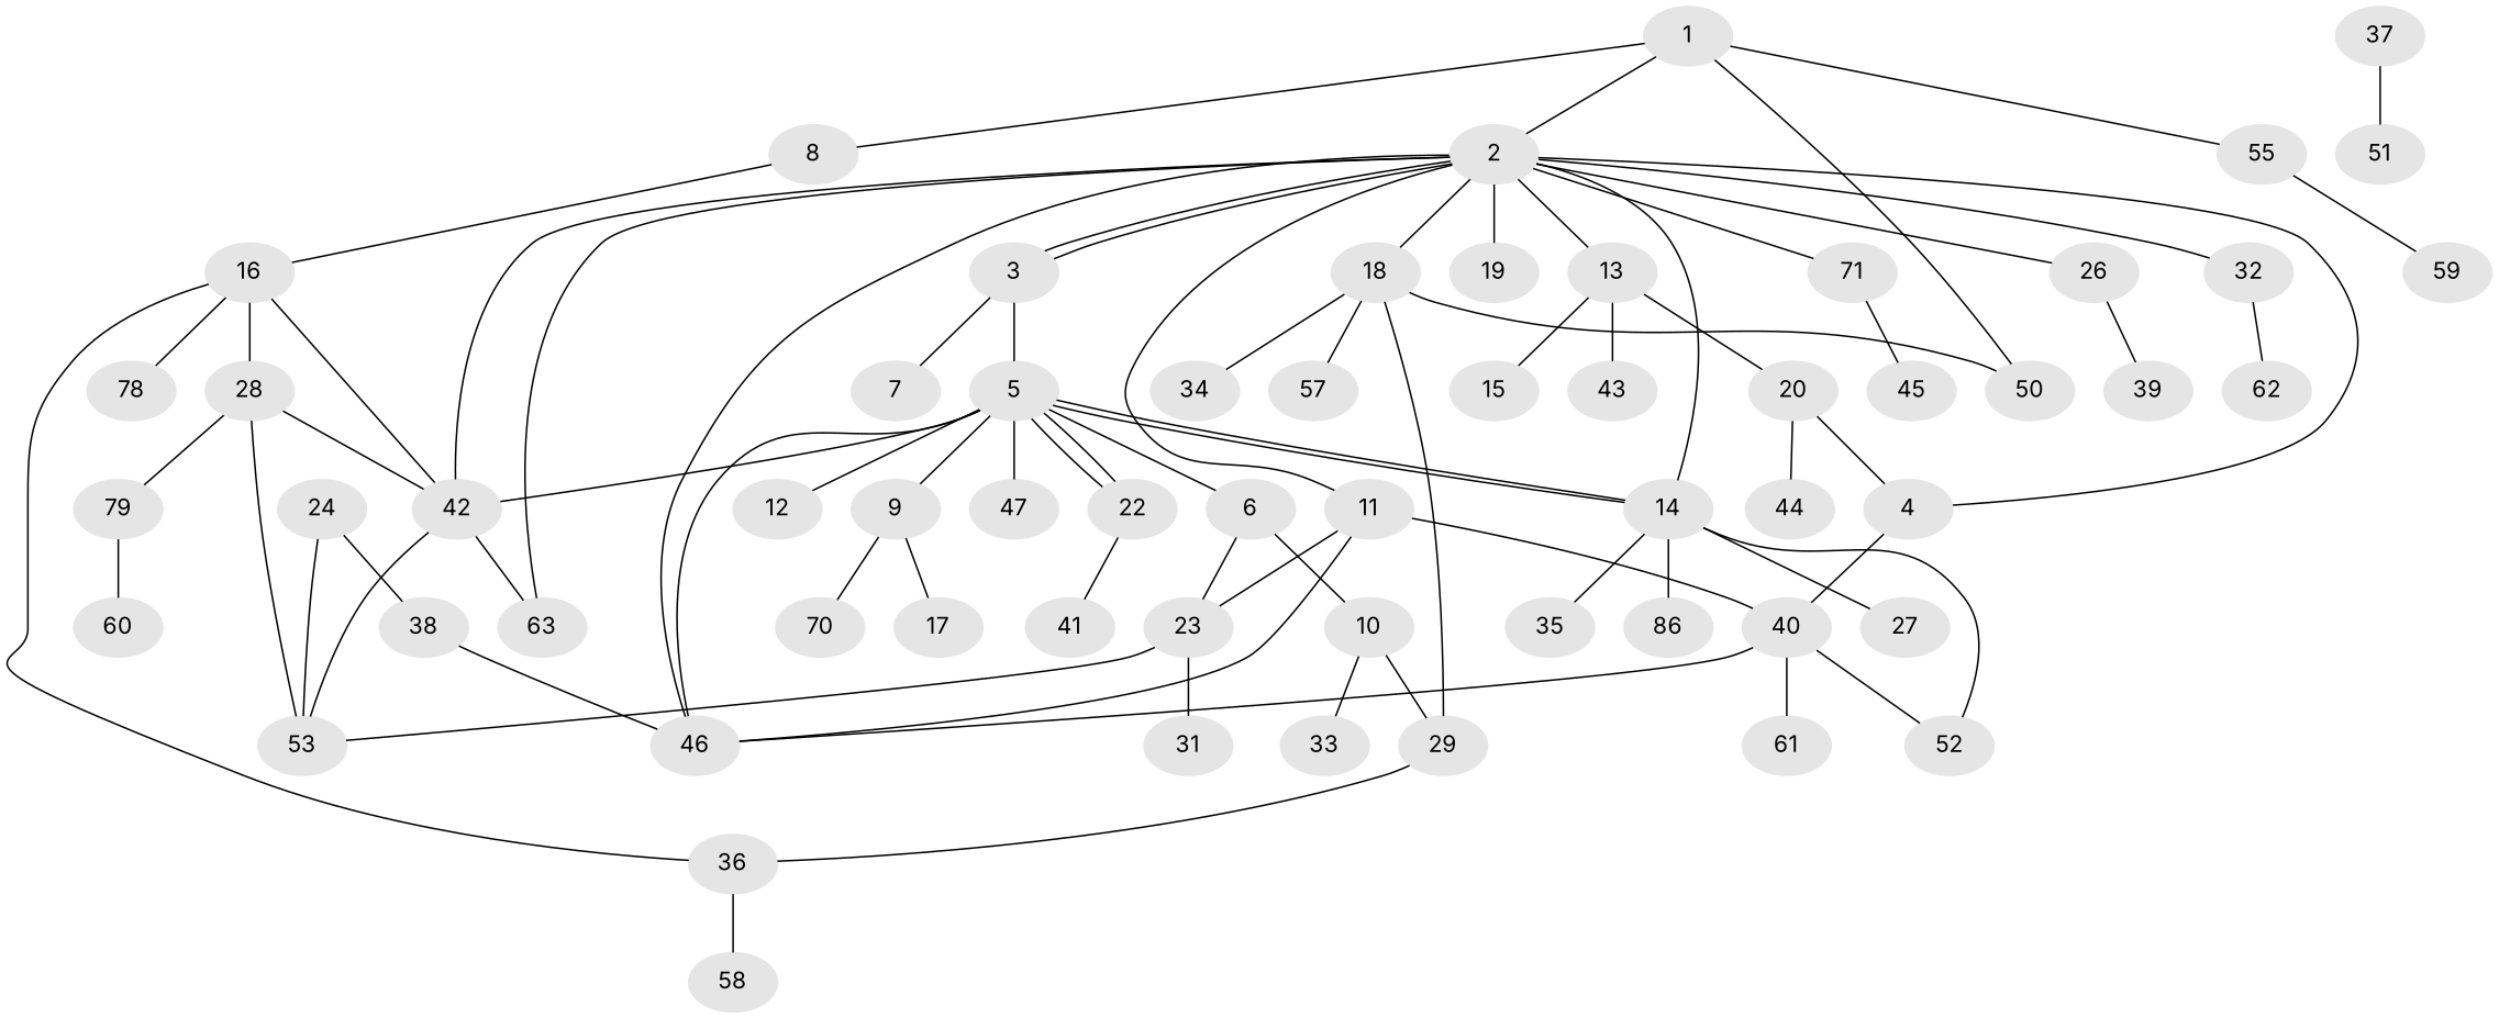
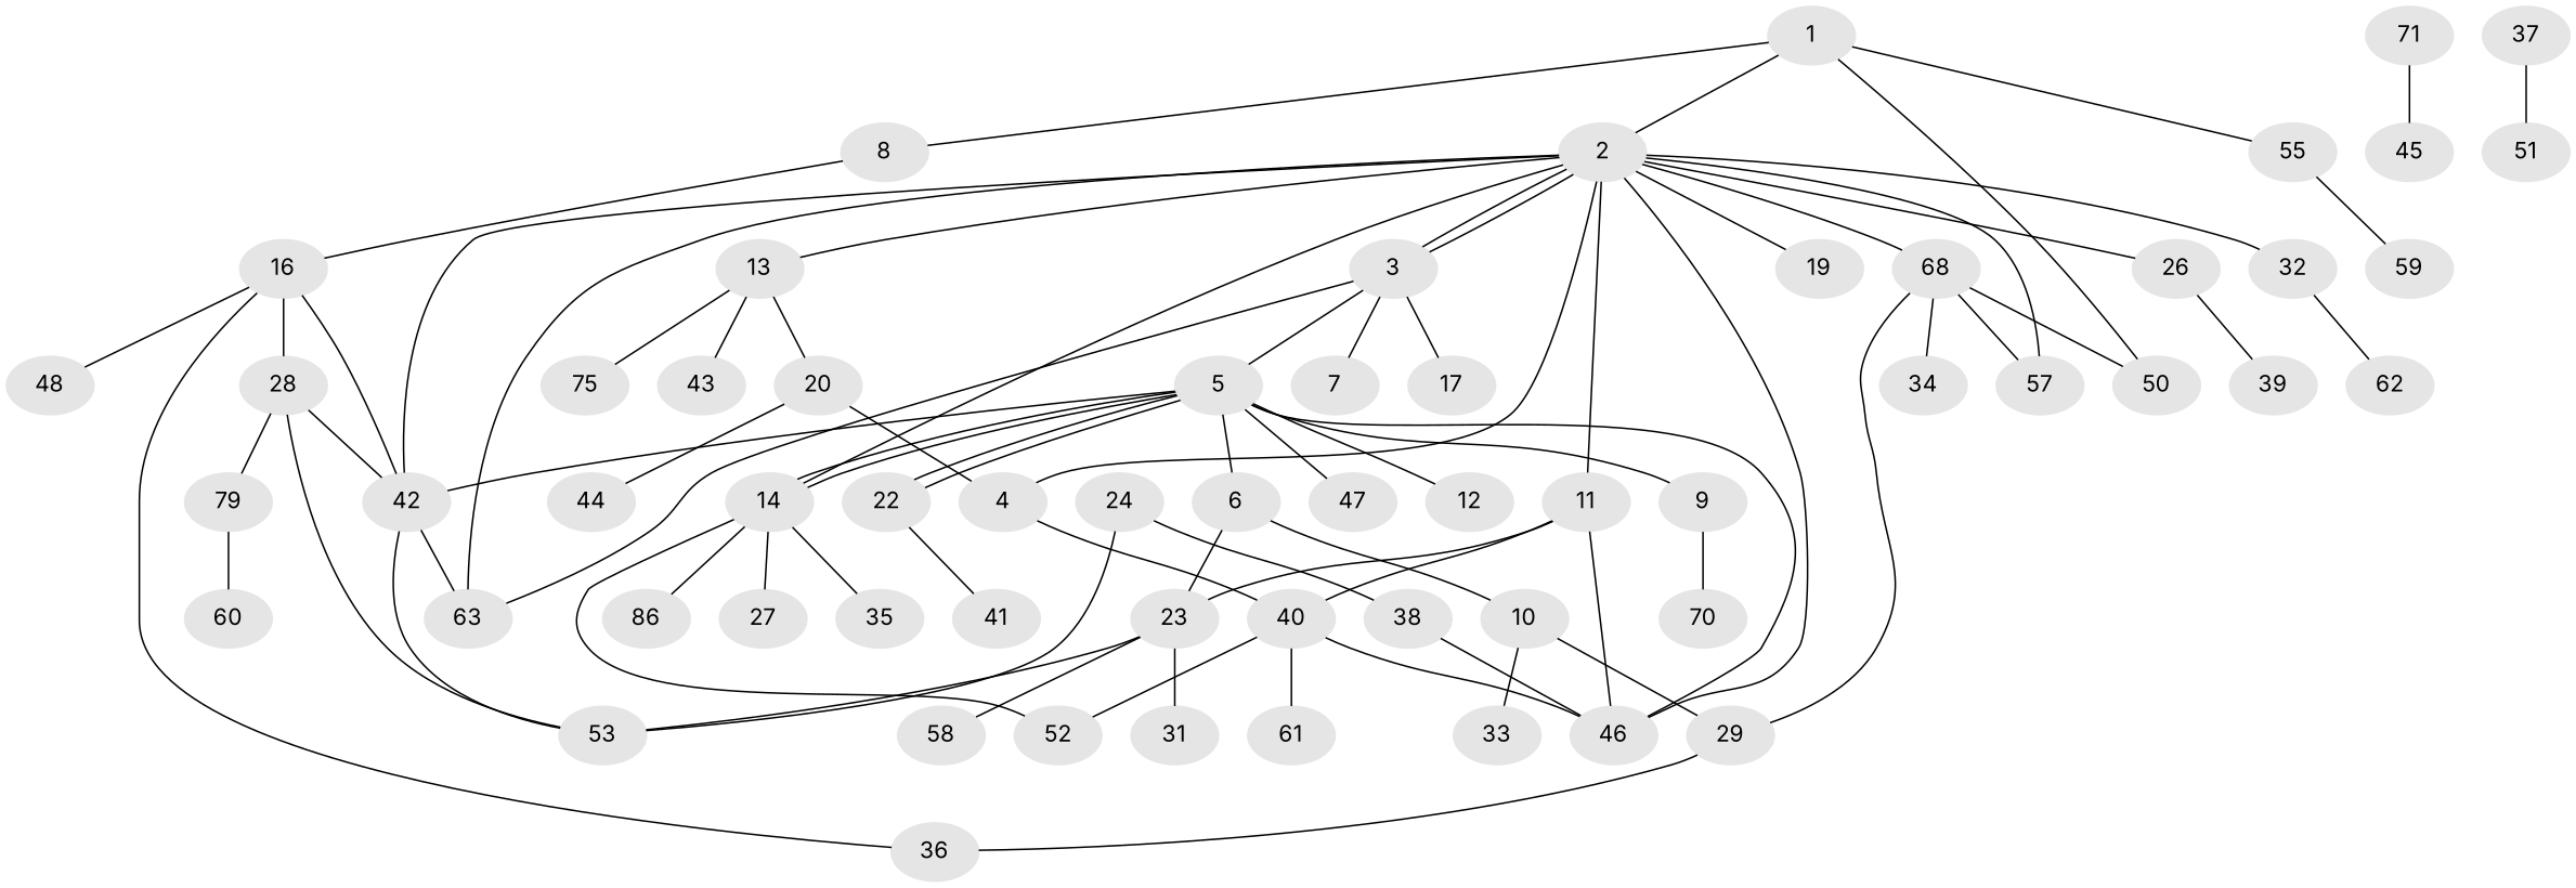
  graph {
    fontname=Inter
    node [color=gray90 fontname=Inter style=filled]
    edge [fontname=Inter]
    1
    2
    8
    50
    55
    3
    4
    11
    13
    14
-   18
+   18 [label=68]
    19
    n13 [label=71]
    26
    32
    42
    46
    63
    16
    59
    5
    7
    17
    40
    23
-   15
+   15 [label=75]
    20
    43
    27
    35
    52
    n32 [label=86]
    34
    29
    57
    45
    39
    62
    53
    6
    9
    12
    22
    47
    61
    10
    n47 [label=70]
    41
    33
    31
    28
    36
-   48 [label=78]
+   48
    44
    n55 [label=79]
    58
    24
    38
    37
    51
    60
    1 -- 2
    1 -- 8
    1 -- 50
    1 -- 55
    2 -- 3
    2 -- 3
    2 -- 4
    2 -- 11
    2 -- 13
    2 -- 14
    2 -- 18
    2 -- 19
-   2 -- n13
+   2 -- 57
    2 -- 26
    2 -- 32
    2 -- 42
    2 -- 46
    2 -- 63
    8 -- 16
    55 -- 59
+   3 -- 63
    3 -- 5
    3 -- 7
-   9 -- 17
+   3 -- 17
    4 -- 40
    11 -- 46
    11 -- 40
    11 -- 23
    13 -- 15
    13 -- 20
    13 -- 43
    14 -- 27
    14 -- 35
    14 -- 52
    14 -- n32
    18 -- 50
    18 -- 34
    18 -- 29
    18 -- 57
    n13 -- 45
    26 -- 39
    32 -- 62
    42 -- 63
    42 -- 53
    16 -- 42
    16 -- 28
    16 -- 36
    16 -- 48
    5 -- 14
    5 -- 14
    5 -- 42
    5 -- 46
    5 -- 6
    5 -- 9
    5 -- 12
    5 -- 22
    5 -- 22
    5 -- 47
    40 -- 46
    40 -- 52
    40 -- 61
    23 -- 53
    23 -- 31
    20 -- 4
    20 -- 44
    29 -- 36
    6 -- 23
    6 -- 10
    9 -- n47
    22 -- 41
    10 -- 29
    10 -- 33
    28 -- 42
    28 -- 53
    28 -- n55
-   36 -- 58
+   23 -- 58
    n55 -- 60
    24 -- 53
    24 -- 38
    38 -- 46
    37 -- 51
  }
